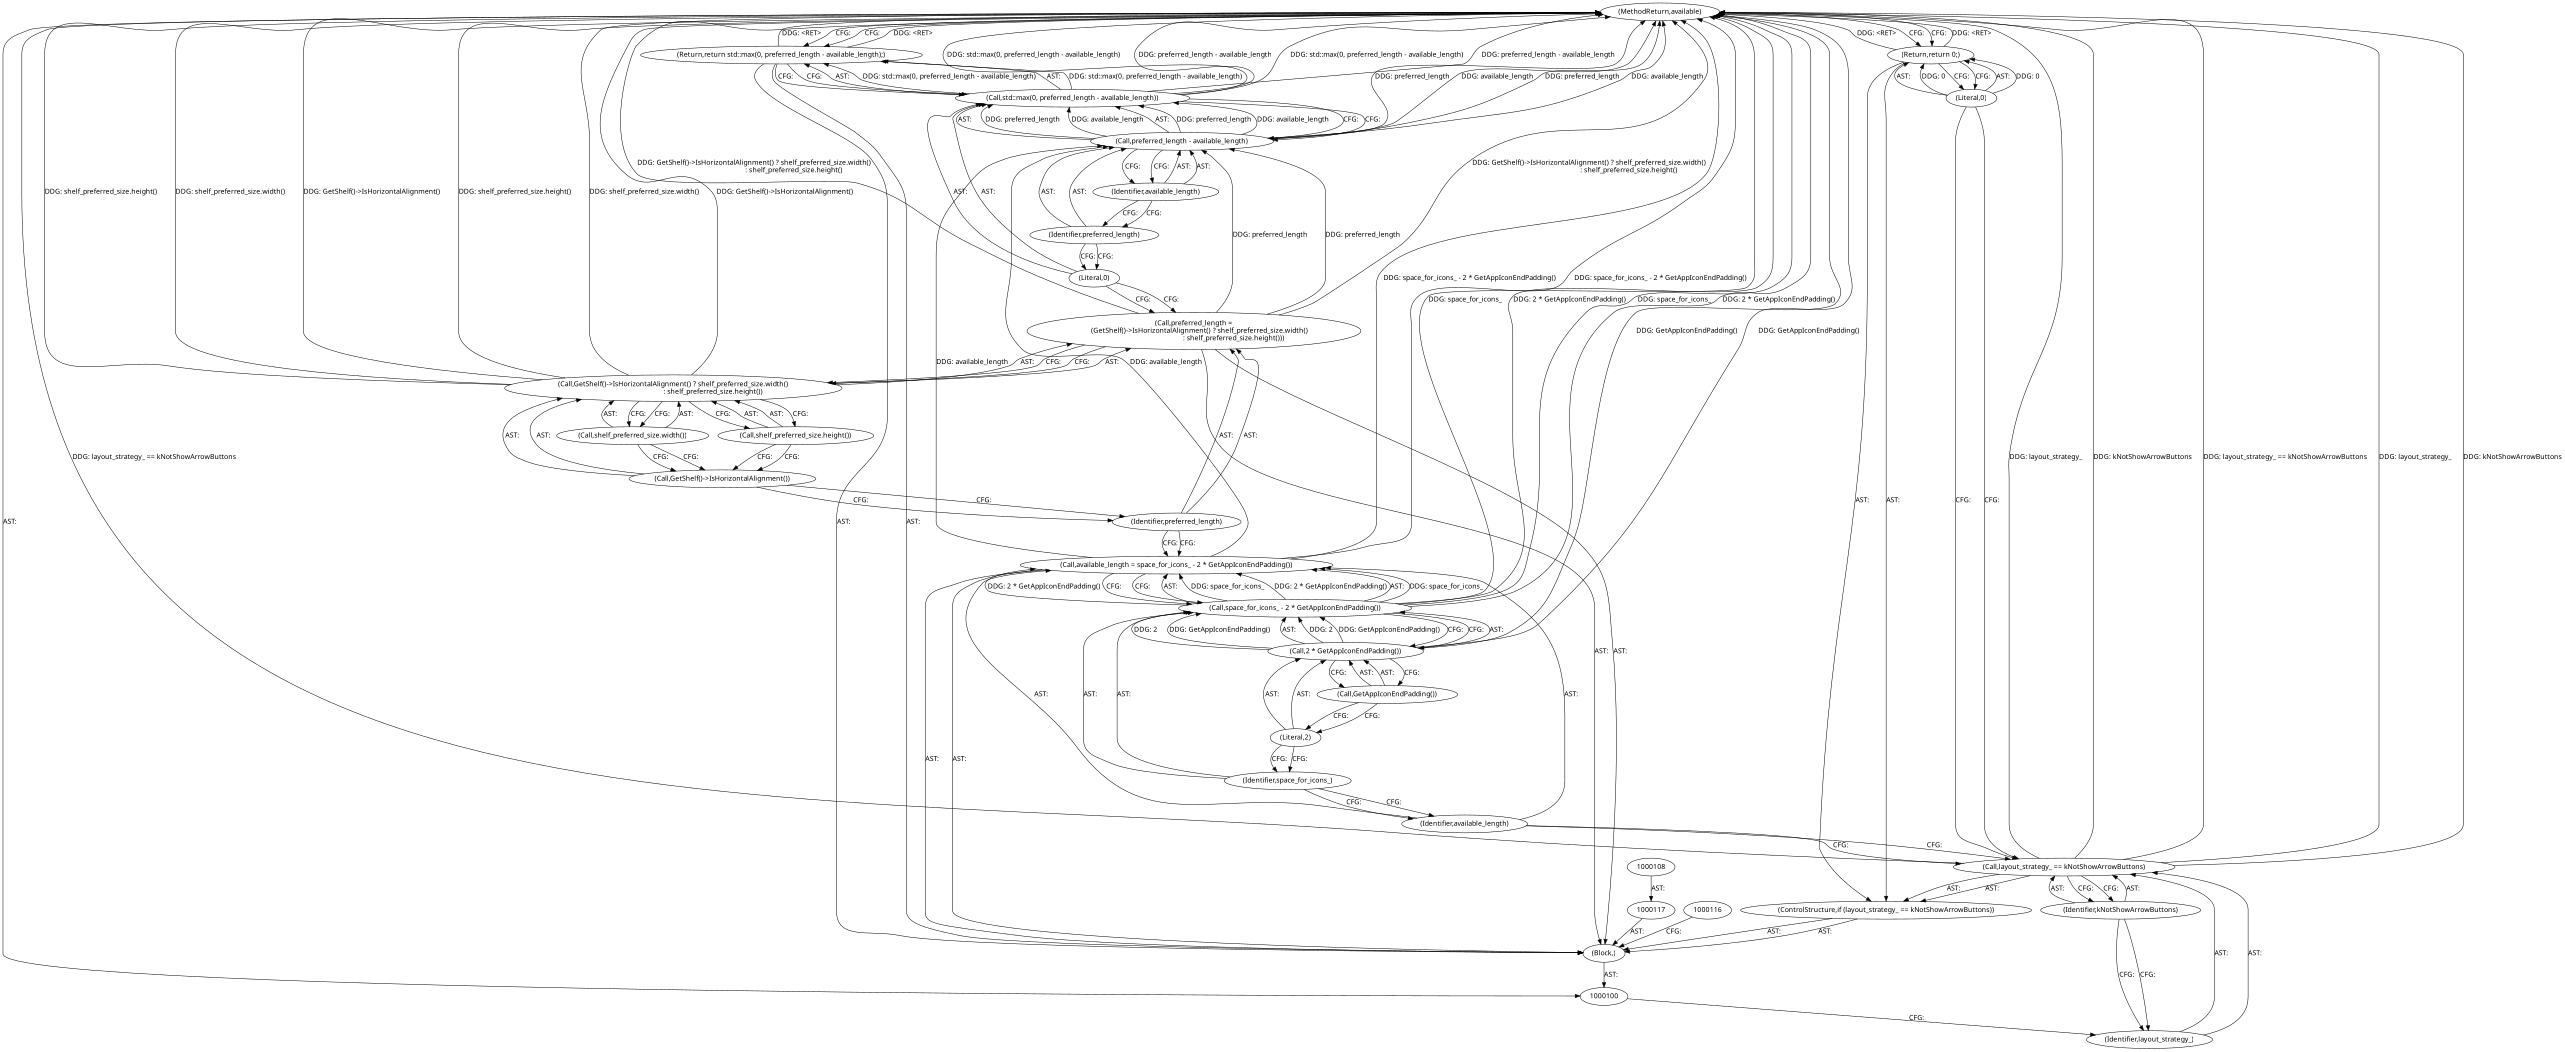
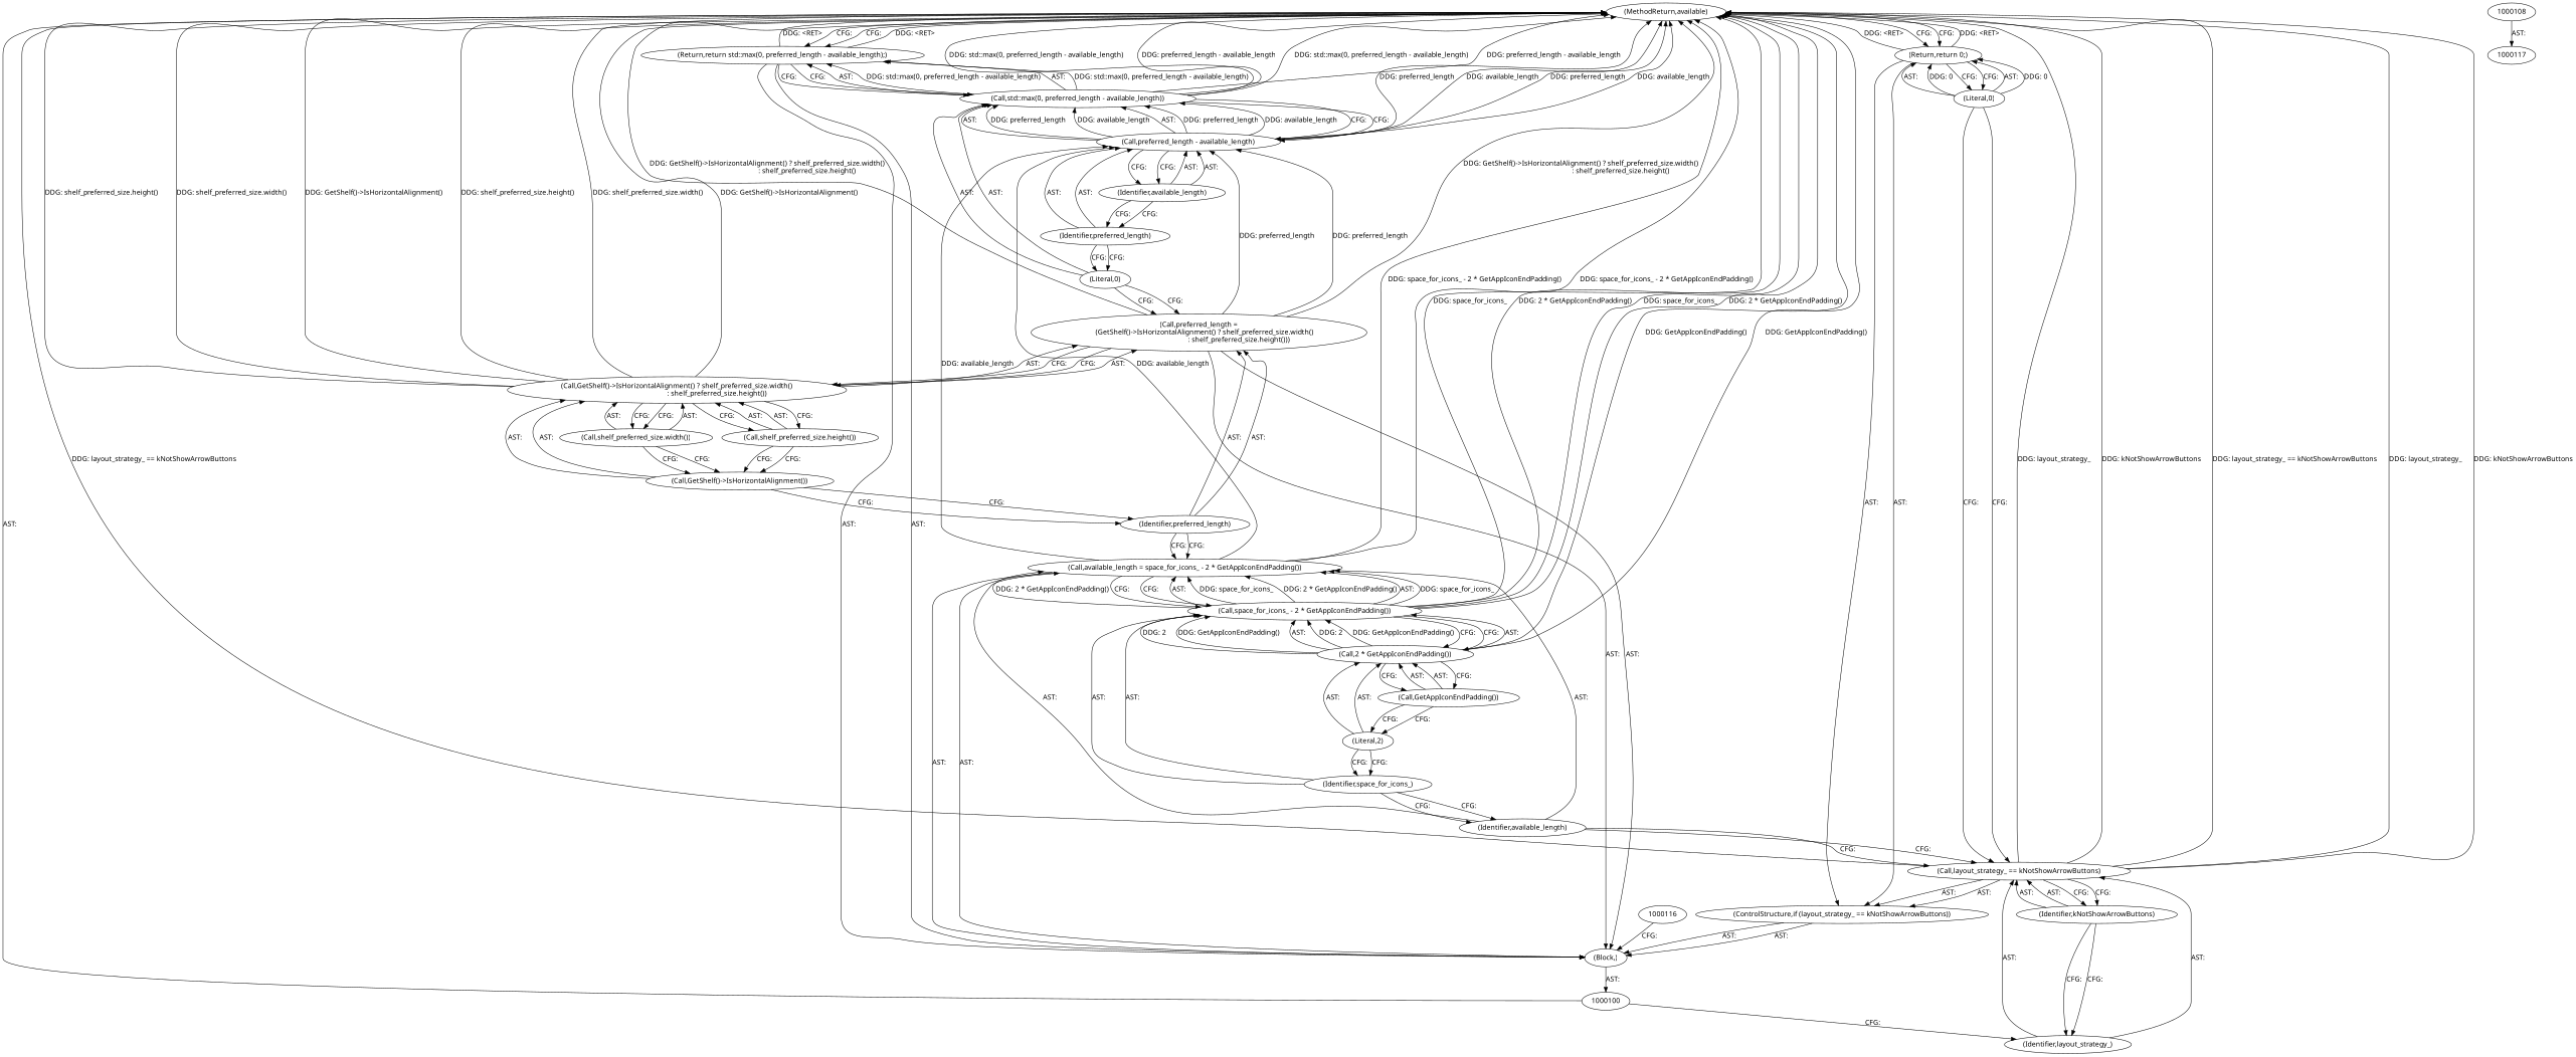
  digraph {
    fontname="Noto Sans"
    node [fontname="Noto Sans"]
    edge [fontname="Noto Sans"]
    n1 [label="(MethodReturn,available)"]
    n2 [label="(Return,return std::max(0, preferred_length - available_length);)"]
    n3 [label="(Return,return 0;)"]
    1000100
    n5 [label="(Block,)"]
    n6 [label="(Call,std::max(0, preferred_length - available_length))"]
    n7 [label="(ControlStructure,if (layout_strategy_ == kNotShowArrowButtons))"]
    n8 [label="(Literal,0)"]
    n9 [label="(Identifier,layout_strategy_)"]
    n10 [label="(Call,shelf_preferred_size.width())"]
    n11 [label="(Call,GetShelf()->IsHorizontalAlignment() ? shelf_preferred_size.width()\n                                           : shelf_preferred_size.height())"]
    n12 [label="(Call,GetShelf()->IsHorizontalAlignment())"]
    n13 [label="(Call,shelf_preferred_size.height())"]
    n14 [label="(Call,preferred_length =\n      (GetShelf()->IsHorizontalAlignment() ? shelf_preferred_size.width()\n                                           : shelf_preferred_size.height()))"]
    n15 [label="(Identifier,preferred_length)"]
    n16 [label="(Call,preferred_length - available_length)"]
    n17 [label="(Call,available_length = space_for_icons_ - 2 * GetAppIconEndPadding())"]
    n18 [label="(Literal,0)"]
    n19 [label="(Identifier,available_length)"]
    n20 [label="(Identifier,preferred_length)"]
    n21 [label="(Identifier,kNotShowArrowButtons)"]
    n22 [label="(Call,layout_strategy_ == kNotShowArrowButtons)"]
    n23 [label="(Call,space_for_icons_ - 2 * GetAppIconEndPadding())"]
    n24 [label="(Call,2 * GetAppIconEndPadding())"]
    n25 [label="(Call,GetAppIconEndPadding())"]
    n26 [label="(Identifier,space_for_icons_)"]
    n27 [label="(Identifier,available_length)"]
    n28 [label="(Literal,2)"]
    1000108
    1000117
    1000116
    n1 -> n2 [label="CFG: "]
    n1 -> n2 [label="CFG: "]
    n1 -> n3 [label="CFG: "]
    n1 -> n3 [label="CFG: "]
-   n1 -> 1000100 [label="AST: "]
+   1000100 -> n1 [label="AST: "]
    n2 -> n1 [label="DDG: <RET>"]
    n2 -> n1 [label="DDG: <RET>"]
    n2 -> n5 [label="AST: "]
    n2 -> n5 [label="AST: "]
    n2 -> n6 [label="CFG: "]
    n2 -> n6 [label="CFG: "]
    n3 -> n1 [label="DDG: <RET>"]
    n3 -> n1 [label="DDG: <RET>"]
    n3 -> n7 [label="AST: "]
    n3 -> n7 [label="AST: "]
    n3 -> n8 [label="CFG: "]
    n3 -> n8 [label="CFG: "]
    1000100 -> n9 [label="CFG: "]
    n5 -> 1000100 [label="AST: "]
    n6 -> n1 [label="DDG: std::max(0, preferred_length - available_length)"]
    n6 -> n1 [label="DDG: preferred_length - available_length"]
    n6 -> n1 [label="DDG: std::max(0, preferred_length - available_length)"]
    n6 -> n1 [label="DDG: preferred_length - available_length"]
    n6 -> n2 [label="AST: "]
    n6 -> n2 [label="DDG: std::max(0, preferred_length - available_length)"]
    n6 -> n2 [label="AST: "]
    n6 -> n2 [label="DDG: std::max(0, preferred_length - available_length)"]
    n6 -> n16 [label="CFG: "]
    n6 -> n16 [label="CFG: "]
    n7 -> n5 [label="AST: "]
    n7 -> n5 [label="AST: "]
    n8 -> n3 [label="AST: "]
    n8 -> n3 [label="DDG: 0"]
    n8 -> n3 [label="AST: "]
    n8 -> n3 [label="DDG: 0"]
    n8 -> n22 [label="CFG: "]
    n8 -> n22 [label="CFG: "]
    n9 -> n22 [label="AST: "]
    n9 -> n22 [label="AST: "]
    n10 -> n11 [label="AST: "]
    n10 -> n11 [label="AST: "]
    n10 -> n12 [label="CFG: "]
    n10 -> n12 [label="CFG: "]
    n11 -> n1 [label="DDG: shelf_preferred_size.height()"]
    n11 -> n1 [label="DDG: shelf_preferred_size.width()"]
    n11 -> n1 [label="DDG: GetShelf()->IsHorizontalAlignment()"]
    n11 -> n1 [label="DDG: shelf_preferred_size.height()"]
    n11 -> n1 [label="DDG: shelf_preferred_size.width()"]
    n11 -> n1 [label="DDG: GetShelf()->IsHorizontalAlignment()"]
    n11 -> n10 [label="CFG: "]
    n11 -> n10 [label="CFG: "]
    n11 -> n13 [label="CFG: "]
    n11 -> n13 [label="CFG: "]
    n11 -> n14 [label="AST: "]
    n11 -> n14 [label="AST: "]
    n12 -> n11 [label="AST: "]
    n12 -> n11 [label="AST: "]
    n12 -> n15 [label="CFG: "]
    n12 -> n15 [label="CFG: "]
    n13 -> n11 [label="AST: "]
    n13 -> n11 [label="AST: "]
    n13 -> n12 [label="CFG: "]
    n13 -> n12 [label="CFG: "]
    n14 -> n1 [label="DDG: GetShelf()->IsHorizontalAlignment() ? shelf_preferred_size.width()\n                                           : shelf_preferred_size.height()"]
    n14 -> n1 [label="DDG: GetShelf()->IsHorizontalAlignment() ? shelf_preferred_size.width()\n                                           : shelf_preferred_size.height()"]
    n14 -> n5 [label="AST: "]
    n14 -> n5 [label="AST: "]
    n14 -> n11 [label="CFG: "]
    n14 -> n11 [label="CFG: "]
    n14 -> n16 [label="DDG: preferred_length"]
    n14 -> n16 [label="DDG: preferred_length"]
    n15 -> n14 [label="AST: "]
    n15 -> n14 [label="AST: "]
    n15 -> n17 [label="CFG: "]
    n15 -> n17 [label="CFG: "]
    n16 -> n1 [label="DDG: preferred_length"]
    n16 -> n1 [label="DDG: available_length"]
    n16 -> n1 [label="DDG: preferred_length"]
    n16 -> n1 [label="DDG: available_length"]
    n16 -> n6 [label="AST: "]
    n16 -> n6 [label="DDG: preferred_length"]
    n16 -> n6 [label="DDG: available_length"]
    n16 -> n6 [label="AST: "]
    n16 -> n6 [label="DDG: preferred_length"]
    n16 -> n6 [label="DDG: available_length"]
    n16 -> n19 [label="CFG: "]
    n16 -> n19 [label="CFG: "]
    n17 -> n1 [label="DDG: space_for_icons_ - 2 * GetAppIconEndPadding()"]
    n17 -> n1 [label="DDG: space_for_icons_ - 2 * GetAppIconEndPadding()"]
    n17 -> n5 [label="AST: "]
    n17 -> n5 [label="AST: "]
    n17 -> n16 [label="DDG: available_length"]
    n17 -> n16 [label="DDG: available_length"]
    n17 -> n23 [label="CFG: "]
    n17 -> n23 [label="CFG: "]
    n18 -> n6 [label="AST: "]
    n18 -> n6 [label="AST: "]
    n18 -> n14 [label="CFG: "]
    n18 -> n14 [label="CFG: "]
    n19 -> n16 [label="AST: "]
    n19 -> n16 [label="AST: "]
    n19 -> n20 [label="CFG: "]
    n19 -> n20 [label="CFG: "]
    n20 -> n16 [label="AST: "]
    n20 -> n16 [label="AST: "]
    n20 -> n18 [label="CFG: "]
    n20 -> n18 [label="CFG: "]
    n21 -> n9 [label="CFG: "]
    n21 -> n9 [label="CFG: "]
    n21 -> n22 [label="AST: "]
    n21 -> n22 [label="AST: "]
    n22 -> n1 [label="DDG: layout_strategy_"]
    n22 -> n1 [label="DDG: kNotShowArrowButtons"]
    n22 -> n1 [label="DDG: layout_strategy_ == kNotShowArrowButtons"]
    n22 -> n1 [label="DDG: layout_strategy_"]
    n22 -> n1 [label="DDG: kNotShowArrowButtons"]
    n22 -> n1 [label="DDG: layout_strategy_ == kNotShowArrowButtons"]
    n22 -> n7 [label="AST: "]
    n22 -> n7 [label="AST: "]
    n22 -> n21 [label="CFG: "]
    n22 -> n21 [label="CFG: "]
    n23 -> n1 [label="DDG: space_for_icons_"]
    n23 -> n1 [label="DDG: 2 * GetAppIconEndPadding()"]
    n23 -> n1 [label="DDG: space_for_icons_"]
    n23 -> n1 [label="DDG: 2 * GetAppIconEndPadding()"]
    n23 -> n17 [label="AST: "]
    n23 -> n17 [label="DDG: space_for_icons_"]
    n23 -> n17 [label="DDG: 2 * GetAppIconEndPadding()"]
    n23 -> n17 [label="AST: "]
    n23 -> n17 [label="DDG: space_for_icons_"]
    n23 -> n17 [label="DDG: 2 * GetAppIconEndPadding()"]
    n23 -> n24 [label="CFG: "]
    n23 -> n24 [label="CFG: "]
    n24 -> n1 [label="DDG: GetAppIconEndPadding()"]
    n24 -> n1 [label="DDG: GetAppIconEndPadding()"]
    n24 -> n23 [label="AST: "]
    n24 -> n23 [label="DDG: 2"]
    n24 -> n23 [label="DDG: GetAppIconEndPadding()"]
    n24 -> n23 [label="AST: "]
    n24 -> n23 [label="DDG: 2"]
    n24 -> n23 [label="DDG: GetAppIconEndPadding()"]
    n24 -> n25 [label="CFG: "]
    n24 -> n25 [label="CFG: "]
    n25 -> n24 [label="AST: "]
    n25 -> n24 [label="AST: "]
    n25 -> n28 [label="CFG: "]
    n25 -> n28 [label="CFG: "]
    n26 -> n23 [label="AST: "]
    n26 -> n23 [label="AST: "]
    n26 -> n27 [label="CFG: "]
    n26 -> n27 [label="CFG: "]
    n27 -> n17 [label="AST: "]
    n27 -> n17 [label="AST: "]
    n27 -> n22 [label="CFG: "]
    n27 -> n22 [label="CFG: "]
    n28 -> n24 [label="AST: "]
    n28 -> n24 [label="AST: "]
    n28 -> n26 [label="CFG: "]
    n28 -> n26 [label="CFG: "]
    1000108 -> 1000117 [label="AST: "]
-   1000117 -> n5 [label="AST: "]
    1000116 -> n5 [label="CFG: "]
  }
